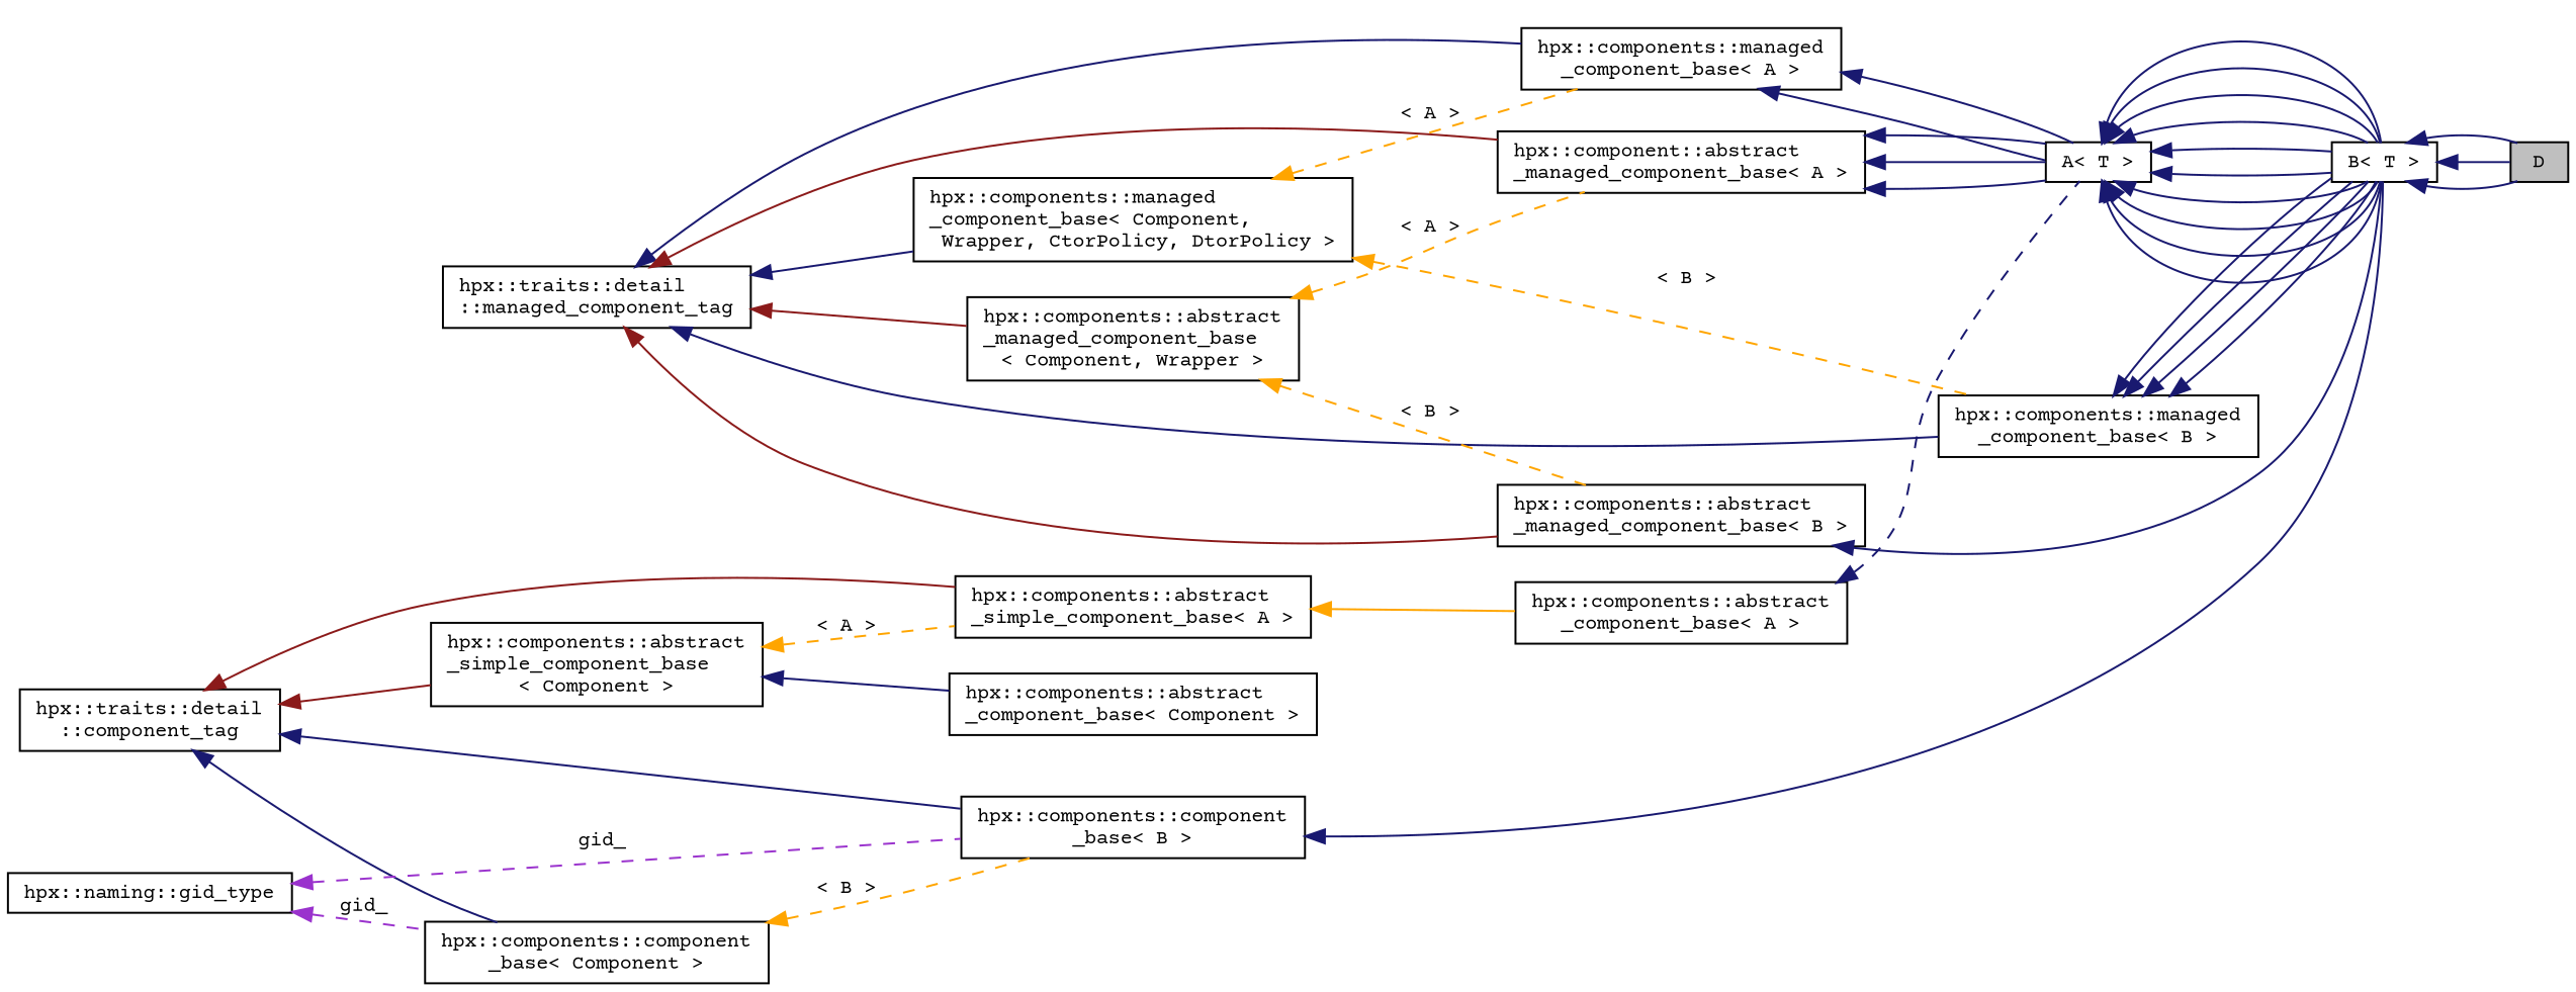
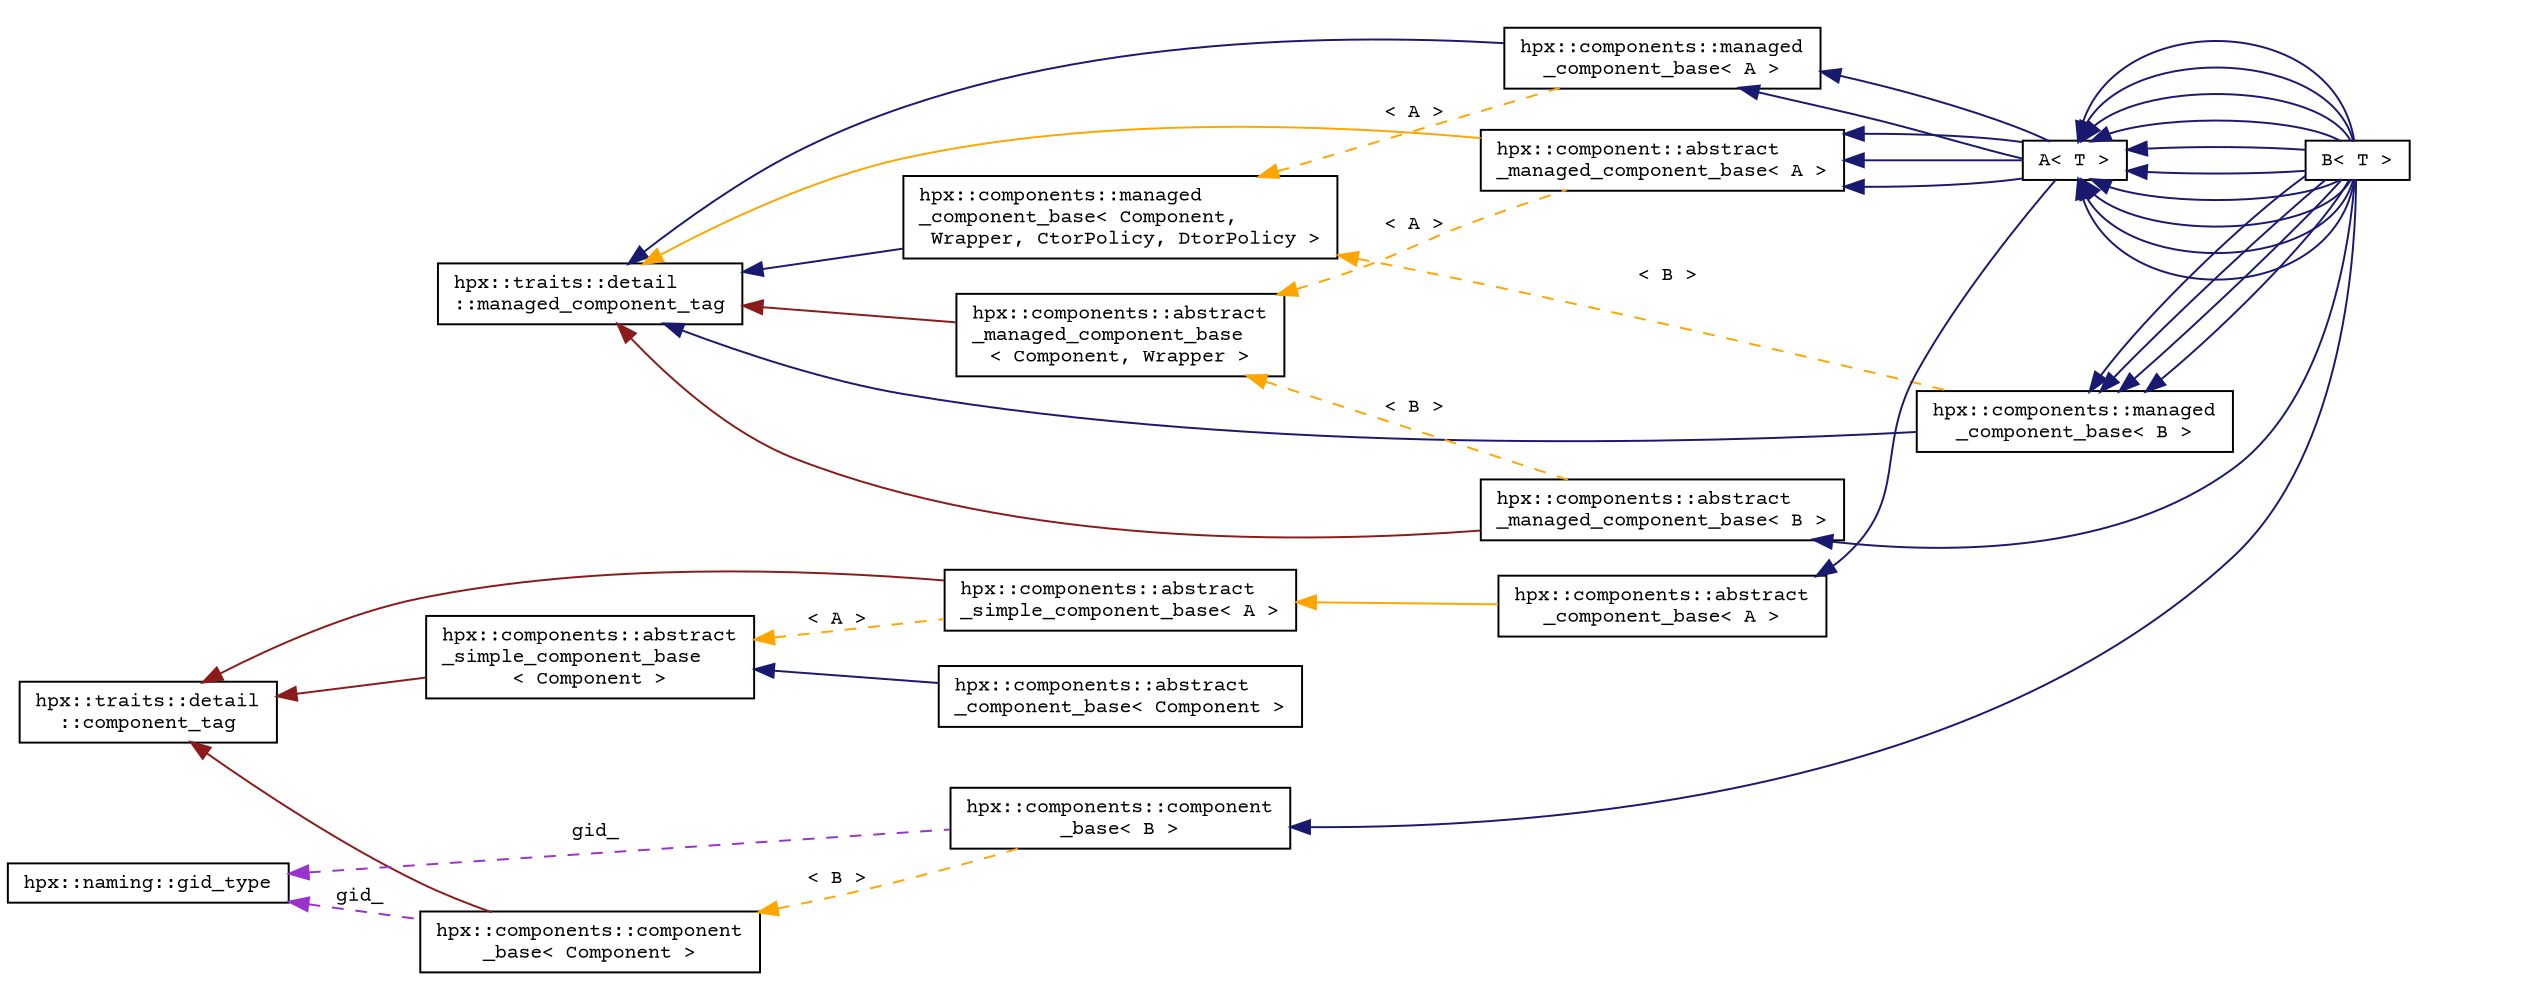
  digraph {
    fontname="Courier Prime"
    rankdir=LR
    node [color=black fillcolor=white fontname="Courier Prime" fontsize=10 shape=record style=filled]
    edge [color=midnightblue dir=back fontname="Courier Prime" fontsize=10 labelfontname=Helvetica labelfontsize=10 style=solid]
-   n1 [fillcolor=grey75 fontcolor=black height=0.2 label=D width=0.4]
    n2 [height=0.2 label="B\< T \>" width=0.4]
    n3 [height=0.2 label="A\< T \>" width=0.4]
    n4 [height=0.2 label="hpx::components::managed\l_component_base\< A \>" width=0.4]
    n5 [height=0.2 label="hpx::traits::detail\l::managed_component_tag" width=0.4]
    n6 [height=0.2 label="hpx::components::managed\l_component_base\< Component,\l Wrapper, CtorPolicy, DtorPolicy \>" width=0.4]
    n7 [height=0.2 label="hpx::component::abstract\l_managed_component_base\< A \>" width=0.4]
    n8 [height=0.2 label="hpx::components::abstract\l_managed_component_base\l\< Component, Wrapper \>" width=0.4]
    n9 [height=0.2 label="hpx::components::managed\l_component_base\< B \>" width=0.4]
    n10 [height=0.2 label="hpx::components::abstract\l_managed_component_base\< B \>" width=0.4]
    n11 [height=0.2 label="hpx::components::abstract\l_component_base\< A \>" width=0.4]
    n12 [height=0.2 label="hpx::components::abstract\l_simple_component_base\< A \>" width=0.4]
    n13 [height=0.2 label="hpx::traits::detail\l::component_tag" width=0.4]
    n14 [height=0.2 label="hpx::components::abstract\l_simple_component_base\l\< Component \>" width=0.4]
    n15 [height=0.2 label="hpx::components::component\l_base\< B \>" width=0.4]
    n16 [height=0.2 label="hpx::components::component\l_base\< Component \>" width=0.4]
    n17 [height=0.2 label="hpx::components::abstract\l_component_base\< Component \>" width=0.4]
    n18 [height=0.2 label="hpx::naming::gid_type" width=0.4]
-   n2 -> n1
-   n2 -> n1
-   n2 -> n1
    n3 -> n2
    n3 -> n2
    n3 -> n2
    n3 -> n2
    n3 -> n2
    n3 -> n2
    n3 -> n2
    n3 -> n2
    n3 -> n2
    n3 -> n2
    n4 -> n3
    n4 -> n3
    n5 -> n4
    n5 -> n6
-   n5 -> n7 [color=firebrick4]
+   n5 -> n7 [color=orange]
    n5 -> n8 [color=firebrick4]
    n5 -> n9
    n5 -> n10 [color=firebrick4]
    n6 -> n4 [color=orange label=" \< A \>" style=dashed]
    n6 -> n9 [color=orange label=" \< B \>" style=dashed]
    n7 -> n3
    n7 -> n3
    n7 -> n3
    n8 -> n7 [color=orange label=" \< A \>" style=dashed]
    n8 -> n10 [color=orange label=" \< B \>" style=dashed]
    n9 -> n2
    n9 -> n2
    n9 -> n2
    n9 -> n2
    n10 -> n2
-   n11 -> n3 [style=dashed]
+   n11 -> n3
    n12 -> n11 [color=orange]
    n13 -> n12 [color=firebrick4]
    n13 -> n14 [color=firebrick4]
-   n13 -> n15
-   n13 -> n16
+   n13 -> n16 [color=firebrick4]
    n14 -> n12 [color=orange label=" \< A \>" style=dashed]
    n14 -> n17
    n15 -> n2
    n16 -> n15 [color=orange label=" \< B \>" style=dashed]
    n18 -> n15 [color=darkorchid3 label=" gid_" style=dashed]
    n18 -> n16 [color=darkorchid3 label=" gid_" style=dashed]
  }
